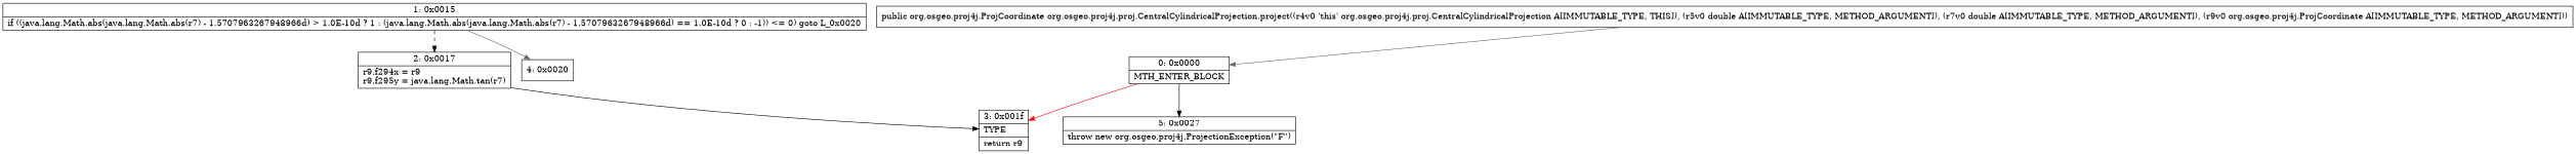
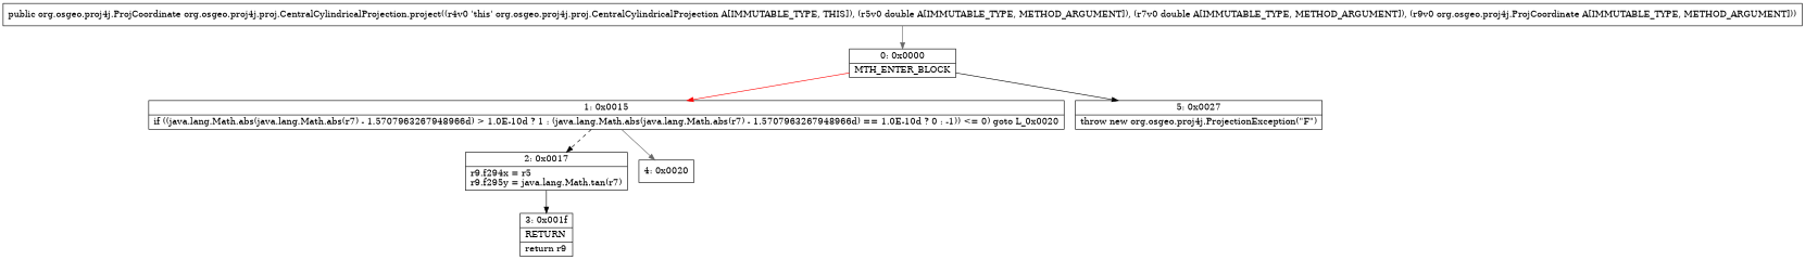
  digraph {
    node [shape=record]
    edge [color=black]
    n1 [label="{0\:\ 0x0000|MTH_ENTER_BLOCK\l}"]
    n2 [label="{1\:\ 0x0015|if ((java.lang.Math.abs(java.lang.Math.abs(r7) \- 1.5707963267948966d) \> 1.0E\-10d ? 1 : (java.lang.Math.abs(java.lang.Math.abs(r7) \- 1.5707963267948966d) == 1.0E\-10d ? 0 : \-1)) \<= 0) goto L_0x0020\l}"]
    n3 [label="{5\:\ 0x0027|throw new org.osgeo.proj4j.ProjectionException(\"F\")\l}"]
-   n4 [label="{2\:\ 0x0017|r9.f294x = r9\lr9.f295y = java.lang.Math.tan(r7)\l}"]
+   n4 [label="{2\:\ 0x0017|r9.f294x = r5\lr9.f295y = java.lang.Math.tan(r7)\l}"]
    n5 [label="{4\:\ 0x0020}"]
-   n6 [label="{3\:\ 0x001f|TYPE\l|return r9\l}"]
+   n6 [label="{3\:\ 0x001f|RETURN\l|return r9\l}"]
    n7 [label="{public org.osgeo.proj4j.ProjCoordinate org.osgeo.proj4j.proj.CentralCylindricalProjection.project((r4v0 'this' org.osgeo.proj4j.proj.CentralCylindricalProjection A[IMMUTABLE_TYPE, THIS]), (r5v0 double A[IMMUTABLE_TYPE, METHOD_ARGUMENT]), (r7v0 double A[IMMUTABLE_TYPE, METHOD_ARGUMENT]), (r9v0 org.osgeo.proj4j.ProjCoordinate A[IMMUTABLE_TYPE, METHOD_ARGUMENT])) }"]
-   n1 -> n6 [color=red]
+   n1 -> n2 [color=red]
    n1 -> n3
    n2 -> n4 [style=dashed]
    n2 -> n5 [color=gray40]
    n4 -> n6
    n7 -> n1 [color=gray40]
  }
